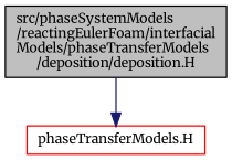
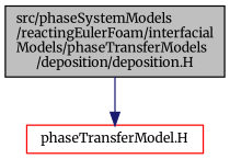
  digraph {
    fontname=Merriweather
    node [fontname=Merriweather fontsize=10 shape=record]
    n1 [color=black fillcolor=grey75 fontcolor=black height=0.2 label="src/phaseSystemModels\l/reactingEulerFoam/interfacial\lModels/phaseTransferModels\l/deposition/deposition.H" style=filled width=0.4]
-   n2 [color=red height=0.2 label="phaseTransferModels.H" width=0.4]
+   n2 [color=red height=0.2 label="phaseTransferModel.H" width=0.4]
    n1 -> n2 [color=midnightblue fontname=Merriweather fontsize=10 labelfontname=Helvetica labelfontsize=10 style=solid]
  }
